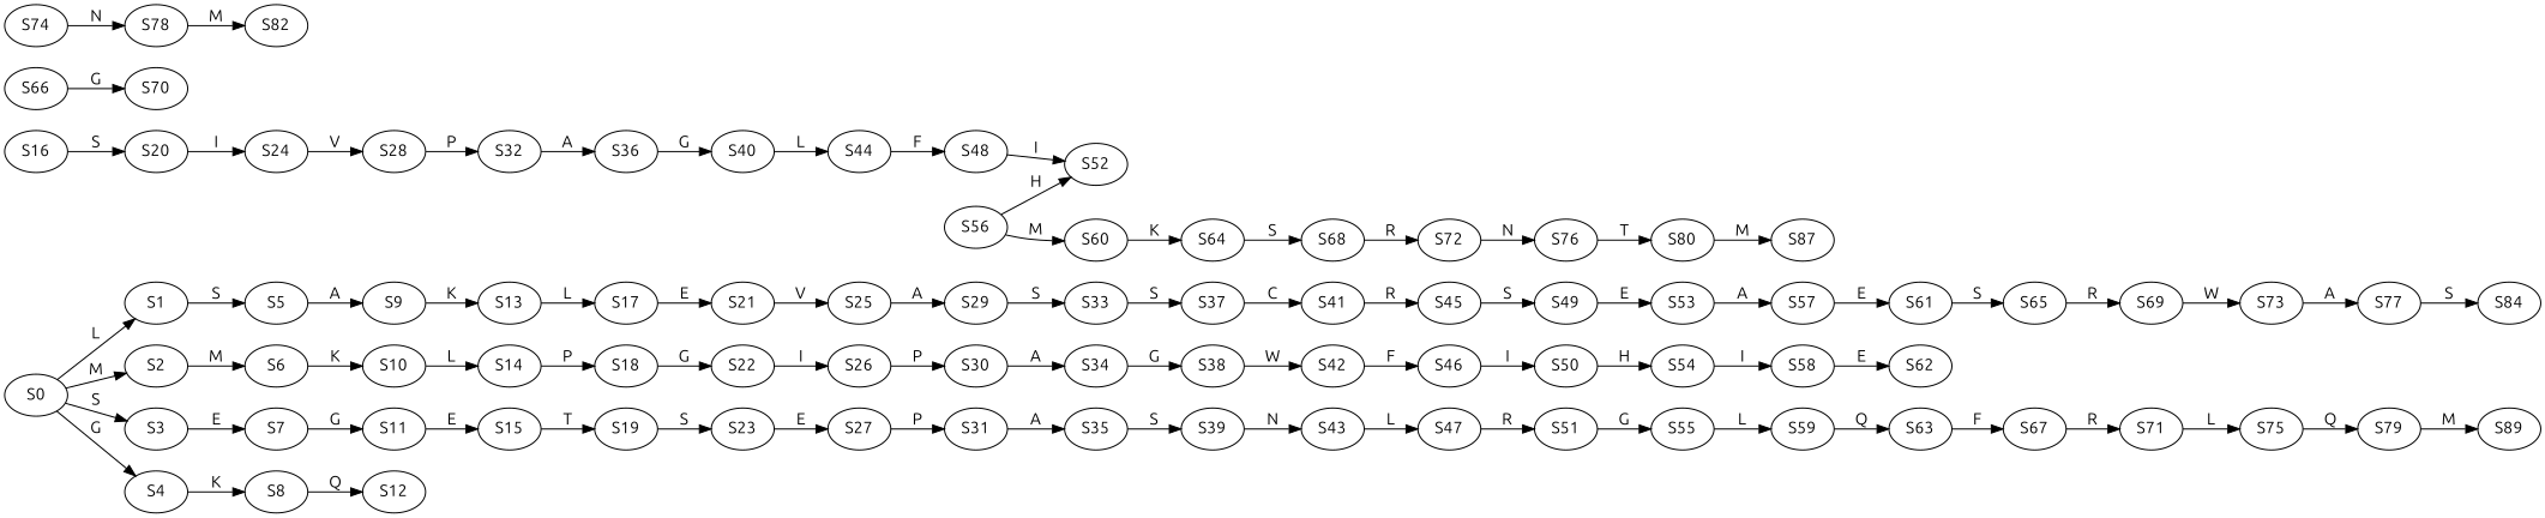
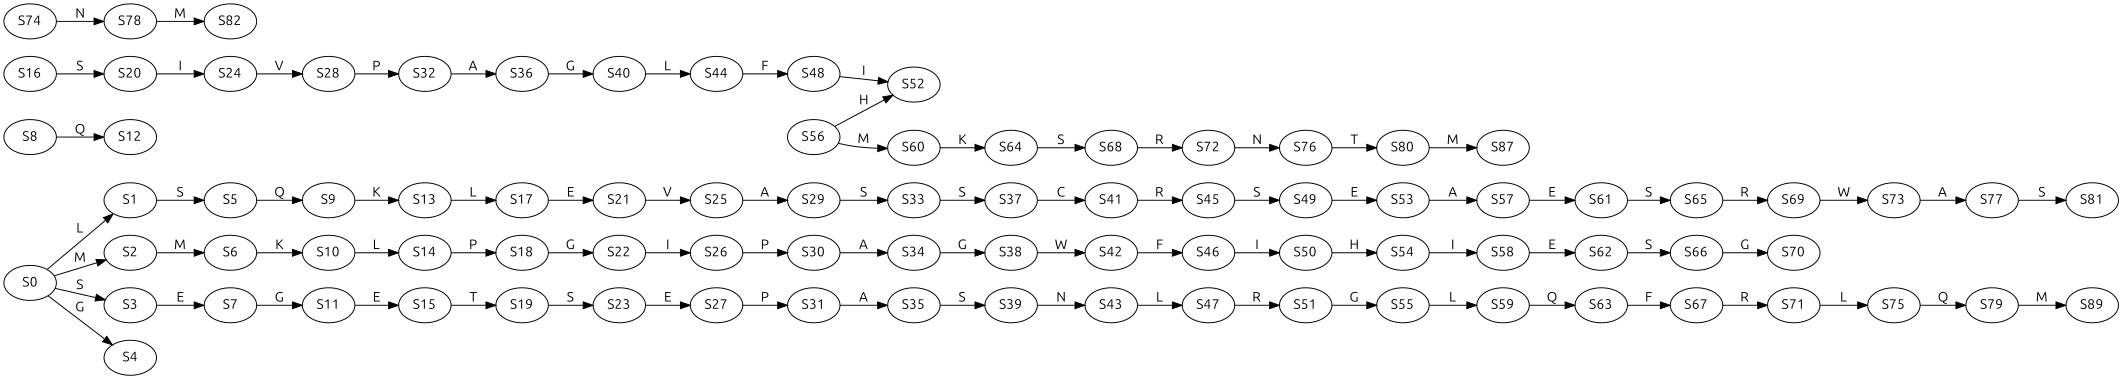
  strict digraph {
    fontname=Ubuntu
    rankdir=LR
    node [fontname=Ubuntu]
    edge [fontname=Ubuntu]
    S0
    S1
    S2
    S3
    S4
    S5
    S6
    S7
    S8
    S9
    S10
    S11
    S12
    S13
    S14
    S15
    S17
    S18
    S19
    S16
    S20
    S21
    S22
    S23
    S24
    S25
    S26
    S27
    S28
    S29
    S30
    S31
    S32
    S33
    S34
    S35
    S36
    S37
    S38
    S39
    S40
    S41
    S42
    S43
    S44
    S45
    S46
    S47
    S48
    S49
    S50
    S51
    S52
    S53
    S54
    S55
    S57
    S58
    S59
    S56
    S60
    S61
    S62
    S63
    S64
    S65
    S66
    S67
    S68
    S69
    S70
    S71
    S72
    S73
    S75
    S76
    S77
    S74
    S78
    S79
    S80
-   S81 [label=S84]
+   S81
    S82
    n84 [label=S89]
    n85 [label=S87]
    S0 -> S1 [label=L]
    S0 -> S2 [label=M]
    S0 -> S3 [label=S]
    S0 -> S4 [label=G]
    S1 -> S5 [label=S]
    S2 -> S6 [label=M]
    S3 -> S7 [label=E]
-   S4 -> S8 [label=K]
-   S5 -> S9 [label=A]
+   S5 -> S9 [label=Q]
    S6 -> S10 [label=K]
    S7 -> S11 [label=G]
    S8 -> S12 [label=Q]
    S9 -> S13 [label=K]
    S10 -> S14 [label=L]
    S11 -> S15 [label=E]
    S13 -> S17 [label=L]
    S14 -> S18 [label=P]
    S15 -> S19 [label=T]
    S17 -> S21 [label=E]
    S18 -> S22 [label=G]
    S19 -> S23 [label=S]
    S16 -> S20 [label=S]
    S20 -> S24 [label=I]
    S21 -> S25 [label=V]
    S22 -> S26 [label=I]
    S23 -> S27 [label=E]
    S24 -> S28 [label=V]
    S25 -> S29 [label=A]
    S26 -> S30 [label=P]
    S27 -> S31 [label=P]
    S28 -> S32 [label=P]
    S29 -> S33 [label=S]
    S30 -> S34 [label=A]
    S31 -> S35 [label=A]
    S32 -> S36 [label=A]
    S33 -> S37 [label=S]
    S34 -> S38 [label=G]
    S35 -> S39 [label=S]
    S36 -> S40 [label=G]
    S37 -> S41 [label=C]
    S38 -> S42 [label=W]
    S39 -> S43 [label=N]
    S40 -> S44 [label=L]
    S41 -> S45 [label=R]
    S42 -> S46 [label=F]
    S43 -> S47 [label=L]
    S44 -> S48 [label=F]
    S45 -> S49 [label=S]
    S46 -> S50 [label=I]
    S47 -> S51 [label=R]
    S48 -> S52 [label=I]
    S49 -> S53 [label=E]
    S50 -> S54 [label=H]
    S51 -> S55 [label=G]
    S53 -> S57 [label=A]
    S54 -> S58 [label=I]
    S55 -> S59 [label=L]
    S57 -> S61 [label=E]
    S58 -> S62 [label=E]
    S59 -> S63 [label=Q]
    S56 -> S52 [label=H]
    S56 -> S60 [label=M]
    S60 -> S64 [label=K]
    S61 -> S65 [label=S]
+   S62 -> S66 [label=S]
    S63 -> S67 [label=F]
    S64 -> S68 [label=S]
    S65 -> S69 [label=R]
    S66 -> S70 [label=G]
    S67 -> S71 [label=R]
    S68 -> S72 [label=R]
    S69 -> S73 [label=W]
    S71 -> S75 [label=L]
    S72 -> S76 [label=N]
    S73 -> S77 [label=A]
    S75 -> S79 [label=Q]
    S76 -> S80 [label=T]
    S77 -> S81 [label=S]
    S74 -> S78 [label=N]
    S78 -> S82 [label=M]
    S79 -> n84 [label=M]
    S80 -> n85 [label=M]
  }
